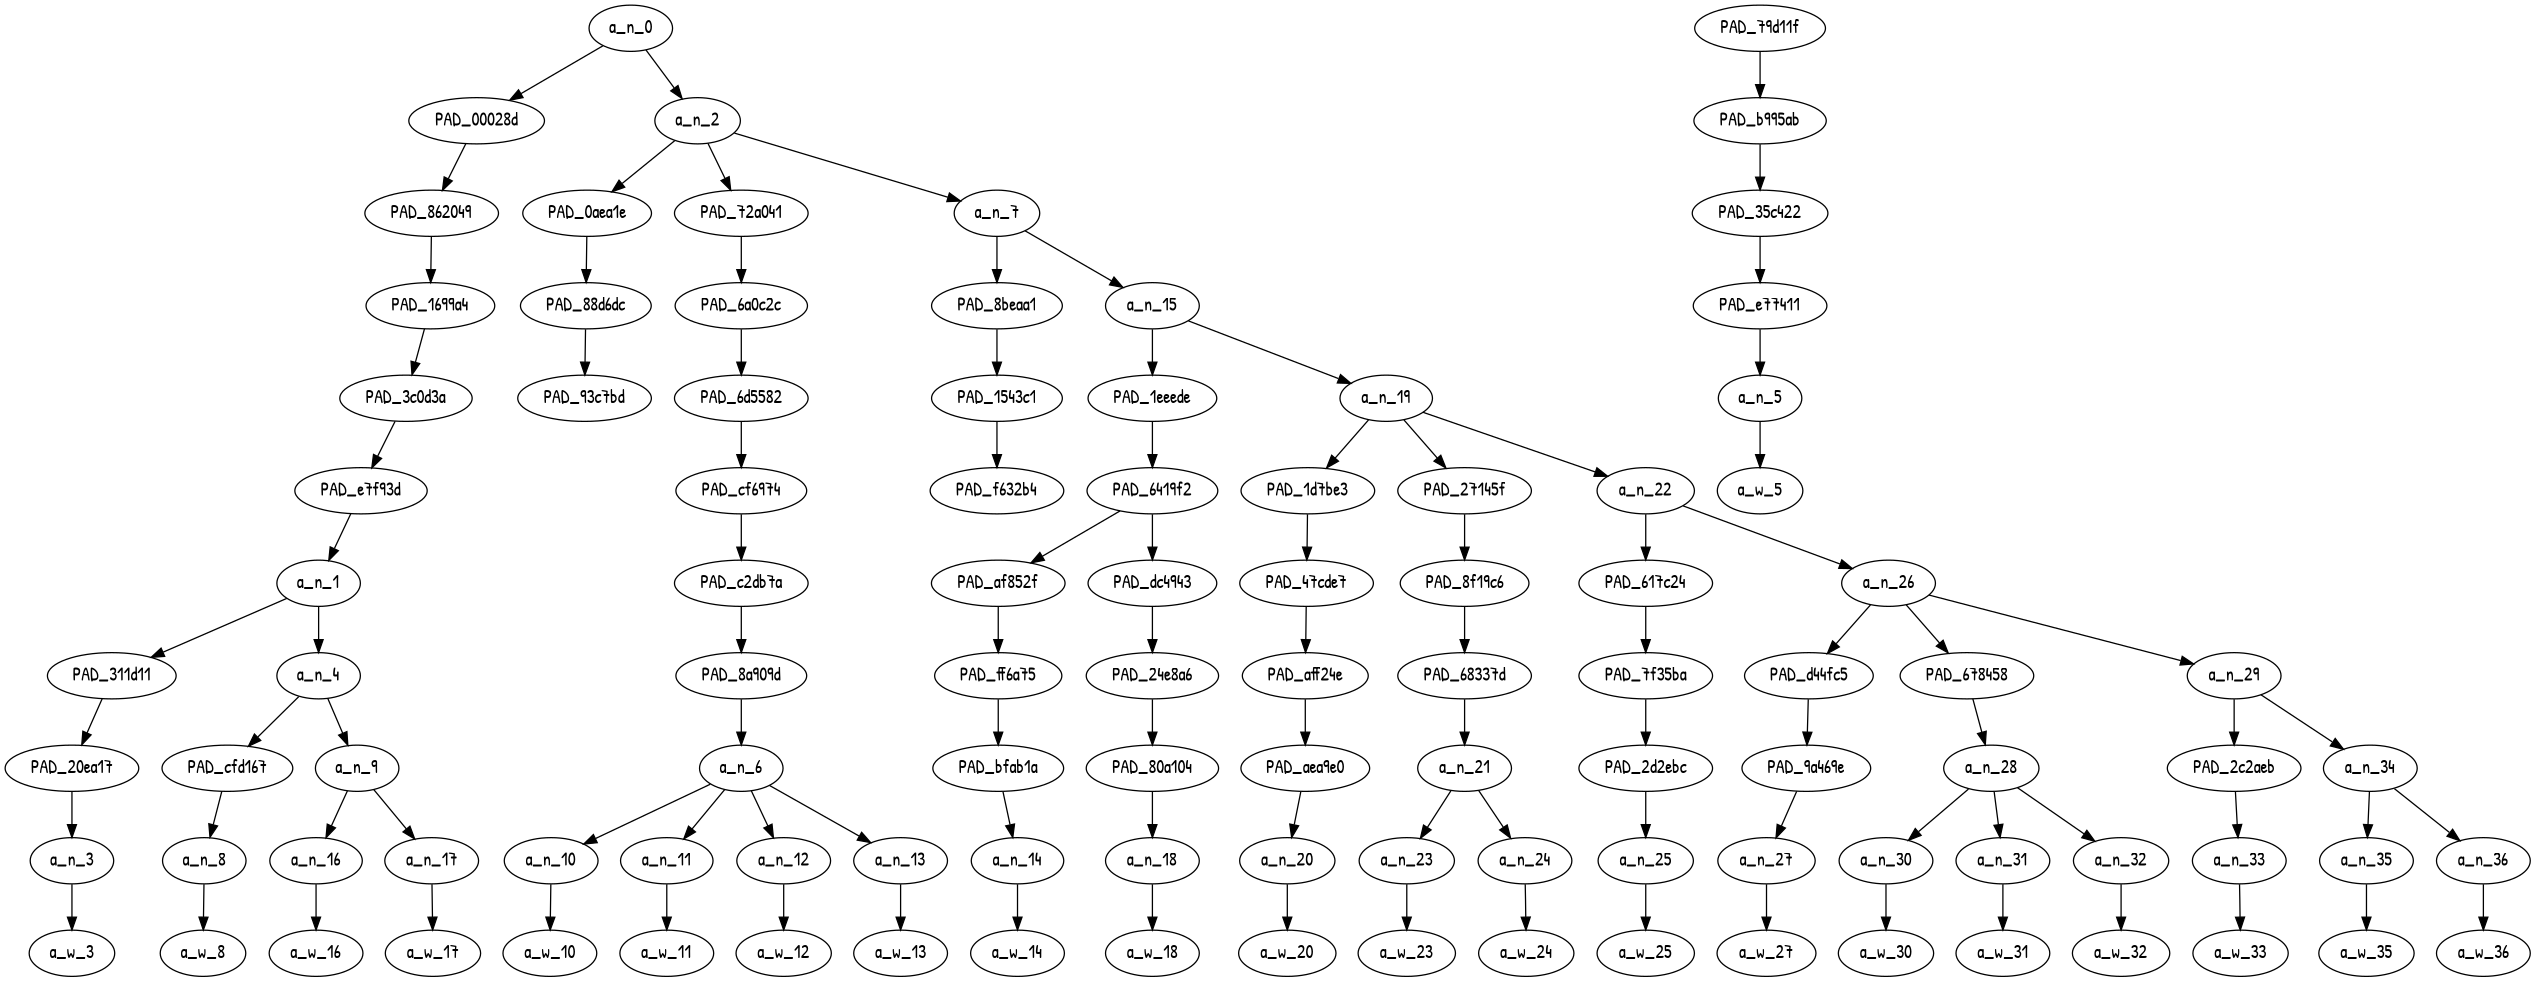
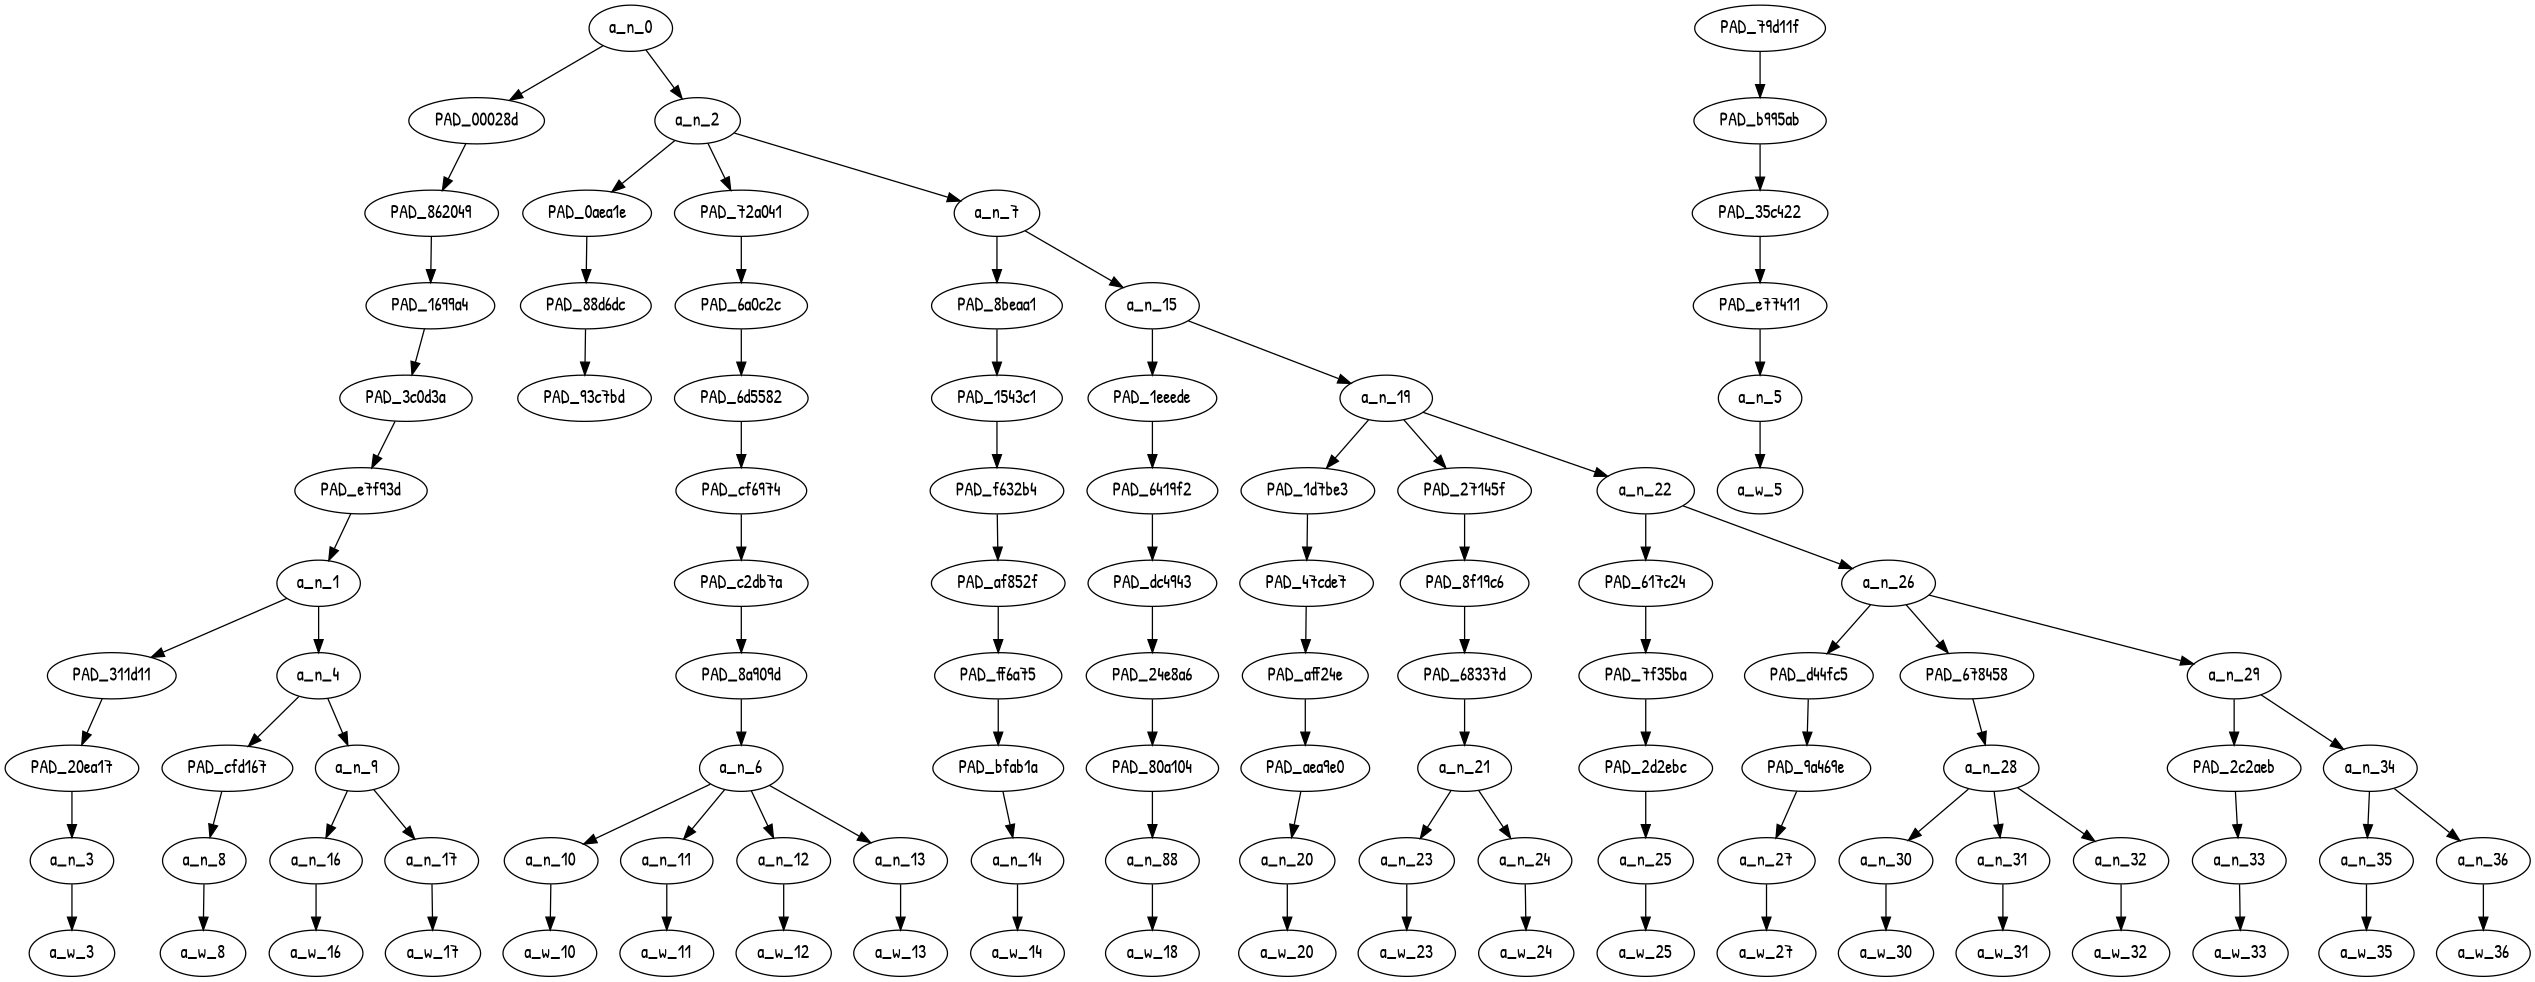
  strict digraph {
    fontname="Patrick Hand"
    node [div_dir=1 fontname="Patrick Hand" index=0 level=1 text_span="[4]" value=0.03066475]
    edge [fontname="Patrick Hand"]
    a_n_0 [level=10 text_span="[0, 1, 2, 3, 4, 5, 6, 7, 8, 9, 10, 11, 12, 13, 14, 15, 16, 17, 18, 19, 20, 21]" value=1.00000001]
    PAD_00028d [level=9 text_span="[0, 1, 2, 3]" value=0.23416322]
    a_n_2 [index=1 level=9 text_span="[4, 5, 6, 7, 8, 9, 10, 11, 12, 13, 14, 15, 16, 17, 18, 19, 20, 21]" value=0.76556809]
    PAD_862049 [level=8 text_span="[0, 1, 2, 3]" value=0.23416322]
    PAD_0aea1e [index=1 level=8]
    PAD_72a041 [index=2 level=8 text_span="[5, 6, 7, 8]" value=0.11721817]
    a_n_7 [index=3 level=8 text_span="[9, 10, 11, 12, 13, 14, 15, 16, 17, 18, 19, 20, 21]" value=0.61756012]
    PAD_1699a4 [level=7 text_span="[0, 1, 2, 3]" value=0.23416322]
    PAD_88d6dc [index=1 level=7]
    PAD_6a0c2c [index=2 level=7 text_span="[5, 6, 7, 8]" value=0.11721817]
    PAD_8beaa1 [div_dir=-1 index=3 level=7 text_span="[9]" value=0.03676469]
    a_n_15 [index=4 level=7 text_span="[10, 11, 12, 13, 14, 15, 16, 17, 18, 19, 20, 21]" value=0.58078871]
    PAD_3c0d3a [level=6 text_span="[0, 1, 2, 3]" value=0.23416322]
    n14 [label=PAD_e7f93d level=5 text_span="[0, 1, 2, 3]" value=0.23416322]
    a_n_1 [level=4 text_span="[0, 1, 2, 3]" value=0.23416322]
    PAD_311d11 [level=3 text_span="[0]" value=0.05416654]
    a_n_4 [index=1 level=3 text_span="[1, 2, 3]" value=0.17963677]
    PAD_20ea17 [level=2 text_span="[0]" value=0.05416654]
    PAD_cfd167 [div_dir=-1 index=1 level=2 text_span="[1]" value=0.10821650]
    a_n_9 [index=2 level=2 text_span="[2, 3]" value=0.07126552]
    a_n_3 [text_span="[0]" value=0.05416654]
    a_n_8 [div_dir=-1 index=1 text_span="[1]" value=0.10821650]
    a_n_16 [index=2 text_span="[2]" value=0.04188289]
    a_n_17 [index=3 text_span="[3]" value=0.02910999]
    a_w_3 [div_dir=0 level=0 text_span="[0]" value=wherever]
    a_w_8 [div_dir=0 index=1 level=0 text_span="[1]" value=trump]
    a_w_16 [div_dir=0 index=2 level=0 text_span="[2]" value=goes]
    a_w_17 [div_dir=0 index=3 level=0 text_span="[3]" value=there]
    PAD_93c7bd [index=1 level=6]
    PAD_6d5582 [index=2 level=6 text_span="[5, 6, 7, 8]" value=0.11721817]
    PAD_1543c1 [div_dir=-1 index=3 level=6 text_span="[9]" value=0.03676469]
    PAD_1eeede [index=4 level=6 text_span="[10]" value=0.02243245]
    a_n_19 [index=5 level=6 text_span="[11, 12, 13, 14, 15, 16, 17, 18, 19, 20, 21]" value=0.55832457]
    PAD_79d11f [index=1 level=5]
    PAD_b995ab [index=1 level=4]
    PAD_35c422 [index=2 level=3]
    PAD_e77411 [index=3 level=2]
    a_n_5 [index=4]
    a_w_5 [div_dir=0 index=4 level=0 value=is]
    PAD_cf6974 [index=2 level=5 text_span="[5, 6, 7, 8]" value=0.11721817]
    PAD_c2db7a [index=2 level=4 text_span="[5, 6, 7, 8]" value=0.11721817]
    PAD_8a909d [index=3 level=3 text_span="[5, 6, 7, 8]" value=0.11721817]
    a_n_6 [index=4 level=2 text_span="[5, 6, 7, 8]" value=0.11721817]
    a_n_10 [index=5 text_span="[5]" value=0.03086829]
    a_n_11 [index=6 text_span="[6]" value=0.03054012]
    a_n_12 [div_dir=-1 index=7 text_span="[7]" value=0.02211839]
    a_n_13 [index=8 text_span="[8]" value=0.03349270]
    a_w_10 [div_dir=0 index=5 level=0 text_span="[5]" value=love]
    a_w_11 [div_dir=0 index=6 level=0 text_span="[6]" value=peace]
    a_w_12 [div_dir=0 index=7 level=0 text_span="[7]" value=and]
    a_w_13 [div_dir=0 index=8 level=0 text_span="[8]" value=happiness]
    PAD_f632b4 [div_dir=-1 index=3 level=5 text_span="[9]" value=0.03676469]
    PAD_6419f2 [index=4 level=5 text_span="[10]" value=0.02243245]
    PAD_1d7be3 [div_dir=-1 index=5 level=5 text_span="[11]" value=0.06202215]
    PAD_27145f [index=6 level=5 text_span="[12, 13]" value=0.18227012]
    a_n_22 [div_dir=-1 index=7 level=5 text_span="[14, 15, 16, 17, 18, 19, 20, 21]" value=0.31400285]
    PAD_af852f [div_dir=-1 index=3 level=4 text_span="[9]" value=0.03676469]
    PAD_ff6a75 [div_dir=-1 index=4 level=3 text_span="[9]" value=0.03676469]
    PAD_bfab1a [div_dir=-1 index=5 level=2 text_span="[9]" value=0.03676469]
    a_n_14 [div_dir=-1 index=9 text_span="[9]" value=0.03676469]
    a_w_14 [div_dir=0 index=9 level=0 text_span="[9]" value=except]
    PAD_dc4943 [index=4 level=4 text_span="[10]" value=0.02243245]
    PAD_47cde7 [div_dir=-1 index=5 level=4 text_span="[11]" value=0.06202215]
    PAD_8f19c6 [index=6 level=4 text_span="[12, 13]" value=0.18227012]
    PAD_617c24 [div_dir=-1 index=7 level=4 text_span="[14]" value=0.03979369]
    a_n_26 [index=8 level=4 text_span="[15, 16, 17, 18, 19, 20, 21]" value=0.27418775]
    PAD_24e8a6 [index=5 level=3 text_span="[10]" value=0.02243245]
    PAD_80a104 [index=6 level=2 text_span="[10]" value=0.02243245]
-   a_n_18 [index=10 text_span="[10]" value=0.02243245]
+   a_n_18 [index=10 text_span="[10]" value=0.02243245 label=a_n_88]
    a_w_18 [div_dir=0 index=10 level=0 text_span="[10]" value=for]
    PAD_aff24e [div_dir=-1 index=6 level=3 text_span="[11]" value=0.06202215]
    PAD_68337d [index=7 level=3 text_span="[12, 13]" value=0.18227012]
    PAD_7f35ba [div_dir=-1 index=8 level=3 text_span="[14]" value=0.03979369]
    PAD_d44fc5 [index=9 level=3 text_span="[15]" value=0.06738787]
    PAD_678458 [div_dir=-1 index=10 level=3 text_span="[16, 17, 18]" value=0.09879361]
    a_n_29 [div_dir=-1 index=11 level=3 text_span="[19, 20, 21]" value=0.10799312]
    PAD_aea9e0 [div_dir=-1 index=7 level=2 text_span="[11]" value=0.06202215]
    a_n_20 [div_dir=-1 index=11 text_span="[11]" value=0.06202215]
    a_w_20 [div_dir=0 index=11 level=0 text_span="[11]" value=israel]
    a_n_21 [index=8 level=2 text_span="[12, 13]" value=0.18227012]
    a_n_23 [div_dir=-1 index=12 text_span="[12]" value=0.04649105]
    a_n_24 [index=13 text_span="[13]" value=0.13555417]
    a_w_23 [div_dir=0 index=12 level=0 text_span="[12]" value=only]
    a_w_24 [div_dir=0 index=13 level=0 text_span="[13]" value=jews]
    PAD_2d2ebc [div_dir=-1 index=9 level=2 text_span="[14]" value=0.03979369]
    PAD_9a469e [index=10 level=2 text_span="[15]" value=0.06738787]
    a_n_28 [div_dir=-1 index=11 level=2 text_span="[16, 17, 18]" value=0.09879361]
    PAD_2c2aeb [index=12 level=2 text_span="[19]" value=0.02428538]
    a_n_34 [div_dir=-1 index=13 level=2 text_span="[20, 21]" value=0.08361218]
    a_n_25 [div_dir=-1 index=14 text_span="[14]" value=0.03979369]
    a_w_25 [div_dir=0 index=14 level=0 text_span="[14]" value=would]
    a_n_27 [index=15 text_span="[15]" value=0.06738787]
    a_n_30 [div_dir=-1 index=16 text_span="[16]" value=0.03051848]
    a_n_31 [div_dir=-1 index=17 text_span="[17]" value=0.03660662]
    a_n_32 [index=18 text_span="[18]" value=0.03163979]
    a_n_33 [index=19 text_span="[19]" value=0.02428538]
    a_n_35 [div_dir=-1 index=20 text_span="[20]" value=0.03401864]
    a_n_36 [div_dir=-1 index=21 text_span="[21]" value=0.04946475]
    a_w_27 [div_dir=0 index=15 level=0 text_span="[15]" value=kill]
    a_w_30 [div_dir=0 index=16 level=0 text_span="[16]" value=around]
    a_w_31 [div_dir=0 index=17 level=0 text_span="[17]" value="<number>"]
    a_w_32 [div_dir=0 index=18 level=0 text_span="[18]" value=people]
    a_w_33 [div_dir=0 index=19 level=0 text_span="[19]" value=in]
    a_w_35 [div_dir=0 index=20 level=0 text_span="[20]" value=his]
    a_w_36 [div_dir=0 index=21 level=0 text_span="[21]" value=presence]
    a_n_0 -> PAD_00028d
    a_n_0 -> a_n_2
    PAD_00028d -> PAD_862049
    a_n_2 -> PAD_0aea1e
    a_n_2 -> PAD_72a041
    a_n_2 -> a_n_7
    PAD_862049 -> PAD_1699a4
    PAD_0aea1e -> PAD_88d6dc
    PAD_72a041 -> PAD_6a0c2c
    a_n_7 -> PAD_8beaa1
    a_n_7 -> a_n_15
    PAD_1699a4 -> PAD_3c0d3a
    PAD_88d6dc -> PAD_93c7bd
    PAD_6a0c2c -> PAD_6d5582
    PAD_8beaa1 -> PAD_1543c1
    a_n_15 -> PAD_1eeede
    a_n_15 -> a_n_19
    PAD_3c0d3a -> n14
    n14 -> a_n_1
    a_n_1 -> PAD_311d11
    a_n_1 -> a_n_4
    PAD_311d11 -> PAD_20ea17
    a_n_4 -> PAD_cfd167
    a_n_4 -> a_n_9
    PAD_20ea17 -> a_n_3
    PAD_cfd167 -> a_n_8
    a_n_9 -> a_n_16
    a_n_9 -> a_n_17
    a_n_3 -> a_w_3
    a_n_8 -> a_w_8
    a_n_16 -> a_w_16
    a_n_17 -> a_w_17
    PAD_6d5582 -> PAD_cf6974
    PAD_1543c1 -> PAD_f632b4
    PAD_1eeede -> PAD_6419f2
    a_n_19 -> PAD_1d7be3
    a_n_19 -> PAD_27145f
    a_n_19 -> a_n_22
    PAD_79d11f -> PAD_b995ab
    PAD_b995ab -> PAD_35c422
    PAD_35c422 -> PAD_e77411
    PAD_e77411 -> a_n_5
    a_n_5 -> a_w_5
    PAD_cf6974 -> PAD_c2db7a
    PAD_c2db7a -> PAD_8a909d
    PAD_8a909d -> a_n_6
    a_n_6 -> a_n_10
    a_n_6 -> a_n_11
    a_n_6 -> a_n_12
    a_n_6 -> a_n_13
    a_n_10 -> a_w_10
    a_n_11 -> a_w_11
    a_n_12 -> a_w_12
    a_n_13 -> a_w_13
-   PAD_6419f2 -> PAD_af852f
+   PAD_f632b4 -> PAD_af852f
    PAD_6419f2 -> PAD_dc4943
    PAD_1d7be3 -> PAD_47cde7
    PAD_27145f -> PAD_8f19c6
    a_n_22 -> PAD_617c24
    a_n_22 -> a_n_26
    PAD_af852f -> PAD_ff6a75
    PAD_ff6a75 -> PAD_bfab1a
    PAD_bfab1a -> a_n_14
    a_n_14 -> a_w_14
    PAD_dc4943 -> PAD_24e8a6
    PAD_47cde7 -> PAD_aff24e
    PAD_8f19c6 -> PAD_68337d
    PAD_617c24 -> PAD_7f35ba
    a_n_26 -> PAD_d44fc5
    a_n_26 -> PAD_678458
    a_n_26 -> a_n_29
    PAD_24e8a6 -> PAD_80a104
    PAD_80a104 -> a_n_18
    a_n_18 -> a_w_18
    PAD_aff24e -> PAD_aea9e0
    PAD_68337d -> a_n_21
    PAD_7f35ba -> PAD_2d2ebc
    PAD_d44fc5 -> PAD_9a469e
    PAD_678458 -> a_n_28
    a_n_29 -> PAD_2c2aeb
    a_n_29 -> a_n_34
    PAD_aea9e0 -> a_n_20
    a_n_20 -> a_w_20
    a_n_21 -> a_n_23
    a_n_21 -> a_n_24
    a_n_23 -> a_w_23
    a_n_24 -> a_w_24
    PAD_2d2ebc -> a_n_25
    PAD_9a469e -> a_n_27
    a_n_28 -> a_n_30
    a_n_28 -> a_n_31
    a_n_28 -> a_n_32
    PAD_2c2aeb -> a_n_33
    a_n_34 -> a_n_35
    a_n_34 -> a_n_36
    a_n_25 -> a_w_25
    a_n_27 -> a_w_27
    a_n_30 -> a_w_30
    a_n_31 -> a_w_31
    a_n_32 -> a_w_32
    a_n_33 -> a_w_33
    a_n_35 -> a_w_35
    a_n_36 -> a_w_36
  }
